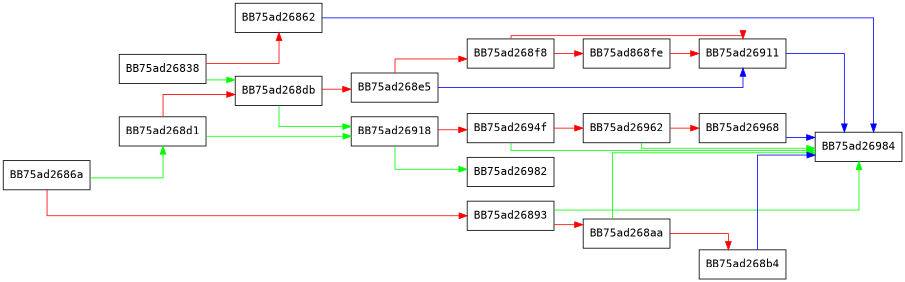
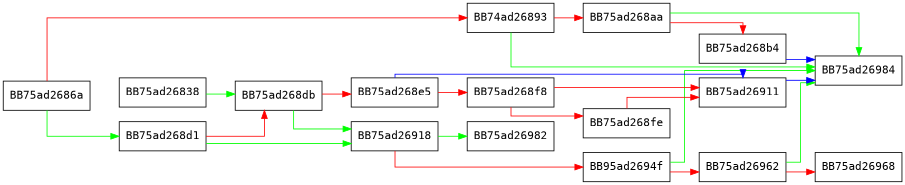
  digraph {
    fontname="DejaVu Sans Mono"
    rankdir=LR
    splines=ortho
    node [fontname="DejaVu Sans Mono" shape=box]
    edge [color=red fontname="DejaVu Sans Mono"]
    BB75ad26838
-   BB75ad26862
    BB75ad268db
    BB75ad2686a
    BB75ad268d1
-   BB75ad26893
+   BB75ad26893 [label=BB74ad26893]
    BB75ad26984
    BB75ad26918
    BB75ad268aa
    BB75ad26982
-   BB75ad2694f
+   BB75ad2694f [label=BB95ad2694f]
    BB75ad268e5
    BB75ad268b4
    BB75ad26962
    BB75ad26911
    BB75ad268f8
-   BB75ad268fe [label=BB75ad868fe]
+   BB75ad268fe
    BB75ad26968
-   BB75ad26838 -> BB75ad26862
    BB75ad26838 -> BB75ad268db [color=green]
-   BB75ad26862 -> BB75ad26984 [color=blue]
    BB75ad268db -> BB75ad26918 [color=green]
    BB75ad268db -> BB75ad268e5
    BB75ad2686a -> BB75ad268d1 [color=green]
    BB75ad2686a -> BB75ad26893
    BB75ad268d1 -> BB75ad268db
    BB75ad268d1 -> BB75ad26918 [color=green]
    BB75ad26893 -> BB75ad26984 [color=green]
    BB75ad26893 -> BB75ad268aa
    BB75ad26918 -> BB75ad26982 [color=green]
    BB75ad26918 -> BB75ad2694f
    BB75ad268aa -> BB75ad26984 [color=green]
    BB75ad268aa -> BB75ad268b4
    BB75ad2694f -> BB75ad26984 [color=green]
    BB75ad2694f -> BB75ad26962
    BB75ad268e5 -> BB75ad26911 [color=blue]
    BB75ad268e5 -> BB75ad268f8
    BB75ad268b4 -> BB75ad26984 [color=blue]
    BB75ad26962 -> BB75ad26984 [color=green]
    BB75ad26962 -> BB75ad26968
    BB75ad26911 -> BB75ad26984 [color=blue]
    BB75ad268f8 -> BB75ad26911
    BB75ad268f8 -> BB75ad268fe
    BB75ad268fe -> BB75ad26911
-   BB75ad26968 -> BB75ad26984 [color=blue]
  }
